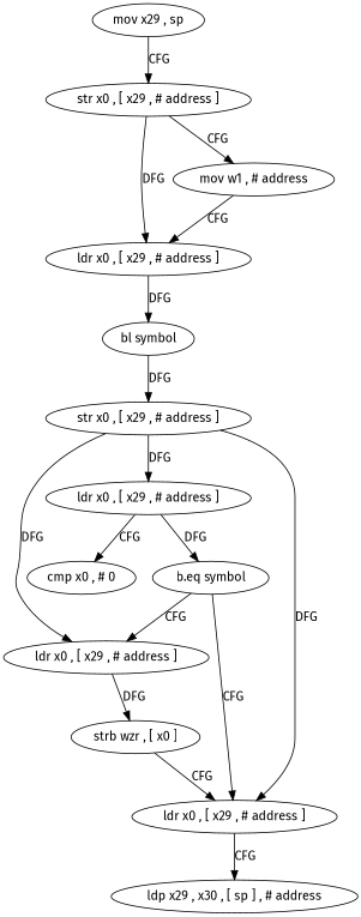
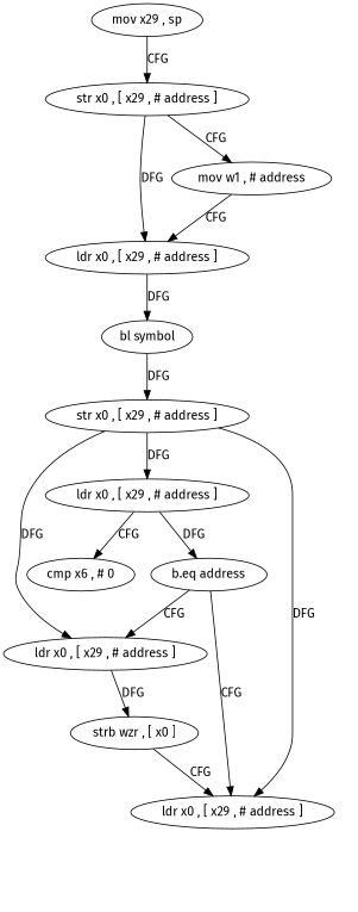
  digraph {
    fontname="Fira Sans"
    node [fontname="Fira Sans"]
    edge [fontname="Fira Sans"]
    n1 [label="mov x29 , sp"]
    n2 [label="str x0 , [ x29 , # address ]"]
    n3 [label="mov w1 , # address"]
    n4 [label="ldr x0 , [ x29 , # address ]"]
    n5 [label="bl symbol"]
    n6 [label="str x0 , [ x29 , # address ]"]
    n7 [label="ldr x0 , [ x29 , # address ]"]
    n8 [label="ldr x0 , [ x29 , # address ]"]
    n9 [label="ldr x0 , [ x29 , # address ]"]
-   n10 [label="cmp x0 , # 0"]
-   n11 [label="b.eq symbol"]
-   n12 [label="ldp x29 , x30 , [ sp ] , # address"]
+   n10 [label="cmp x6 , # 0"]
+   n11 [label="b.eq address"]
    n13 [label="strb wzr , [ x0 ]"]
    n1 -> n2 [label=CFG]
    n2 -> n3 [label=CFG]
    n2 -> n4 [label=DFG]
    n3 -> n4 [label=CFG]
    n4 -> n5 [label=DFG]
    n5 -> n6 [label=DFG]
    n6 -> n7 [label=DFG]
    n6 -> n8 [label=DFG]
    n6 -> n9 [label=DFG]
    n7 -> n10 [label=CFG]
    n7 -> n11 [label=DFG]
-   n8 -> n12 [label=CFG]
    n9 -> n13 [label=DFG]
    n11 -> n8 [label=CFG]
    n11 -> n9 [label=CFG]
    n13 -> n8 [label=CFG]
  }
